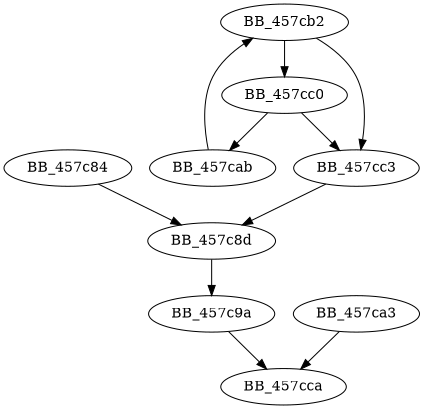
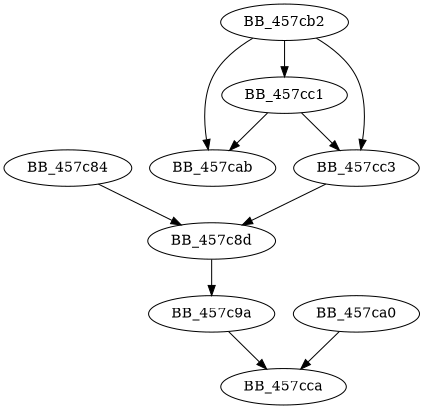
  digraph {
    BB_457c84
    BB_457c8d
    BB_457c9a
    BB_457cca
-   BB_457ca3
+   BB_457ca3 [label=BB_457ca0]
    BB_457cab
    BB_457cb2
-   BB_457cc0
+   BB_457cc0 [label=BB_457cc1]
    BB_457cc3
    BB_457c84 -> BB_457c8d
    BB_457c8d -> BB_457c9a
    BB_457c9a -> BB_457cca
    BB_457ca3 -> BB_457cca
-   BB_457cab -> BB_457cb2
+   BB_457cb2 -> BB_457cab
    BB_457cb2 -> BB_457cc0
    BB_457cb2 -> BB_457cc3
    BB_457cc0 -> BB_457cab
    BB_457cc0 -> BB_457cc3
    BB_457cc3 -> BB_457c8d
  }
